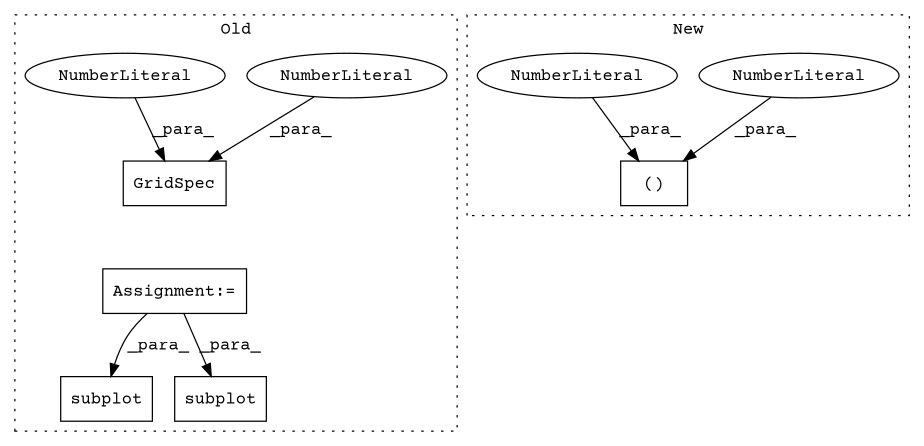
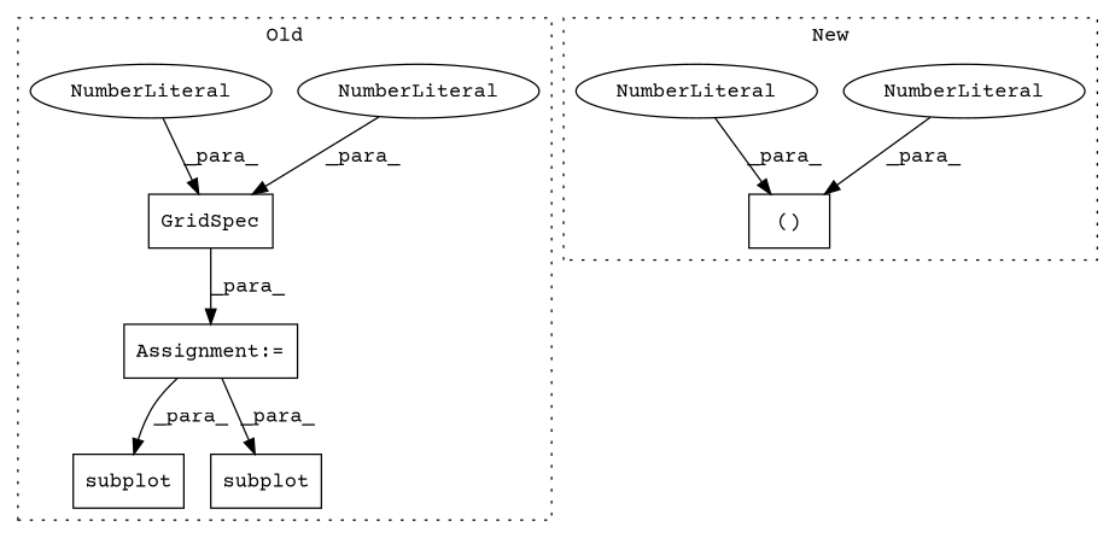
  digraph {
    fontname="Courier Prime"
    node [a=34 l=1 s=557 shape=box fontname="Courier Prime"]
    edge [fontname="Courier Prime"]
    n1 [a=32 l="9,1" label=GridSpec s="531,543"]
    n2 [label=NumberLiteral s=540 shape=ellipse]
    n3 [label=NumberLiteral s=542 shape=ellipse]
    n4 [a=32 l="8,1" label=subplot s="1253,1294"]
    n5 [a=7 label="Assignment:=" s=530]
    n6 [a=32 l="8,1" label=subplot s="690,731"]
    n7 [a=106 l=45 label="()"]
    n8 [label=NumberLiteral shape=ellipse]
    n9 [label=NumberLiteral s=601 shape=ellipse]
    subgraph cluster_1 {
      label=Old
      style=dotted
      n1
      n2
      n3
      n4
      n5
      n6
    }
    subgraph cluster_2 {
      label=New
      style=dotted
      n7
      n8
      n9
    }
+   n1 -> n5 [label=_para_]
    n2 -> n1 [label=_para_]
    n3 -> n1 [label=_para_]
    n5 -> n4 [label=_para_]
    n5 -> n6 [label=_para_]
    n8 -> n7 [label=_para_]
    n9 -> n7 [label=_para_]
  }
